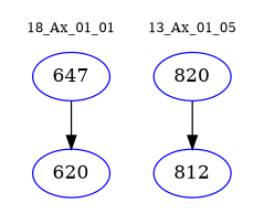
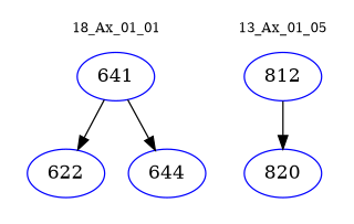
  digraph {
    node [color=blue]
    edge [color=black]
-   n1 [label=647]
-   n2 [label=620]
+   n1 [label=641]
+   n2 [label=622]
+   n3 [label=644]
    n4 [label=812]
    n5 [label=820]
    subgraph cluster_1 {
      color=white
      fontsize=10
      label="18_Ax_01_01"
      n1
      n2
+     n3
    }
    subgraph cluster_2 {
      color=white
      fontsize=10
      label="13_Ax_01_05"
      n4
      n5
    }
    n1 -> n2
-   n5 -> n4
+   n1 -> n3
+   n4 -> n5
  }
